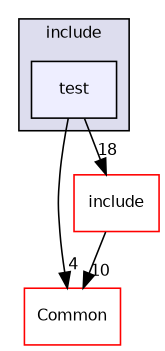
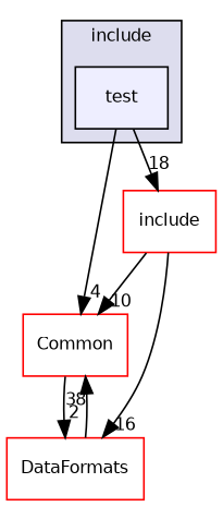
  digraph {
    compound=true
    node [fontname=Helvetica fontsize=10 shape=box color=red]
    edge [labeldistance=1.5 labelfontname=Helvetica labelfontsize=10]
    n1 [fillcolor="#eeeeff" label=test pencolor=black style=filled color=""]
    n2 [label=Common]
    n3 [label=include]
+   n4 [label=DataFormats]
    subgraph cluster_1 {
      bgcolor="#ddddee"
      fontname=Helvetica
      fontsize=10
      label=include
      pencolor=black
      n1
    }
    n1 -> n2 [headlabel=4]
    n1 -> n3 [headlabel=18]
+   n2 -> n4 [headlabel=2]
    n3 -> n2 [headlabel=10]
+   n3 -> n4 [headlabel=16]
+   n4 -> n2 [headlabel=38]
  }
